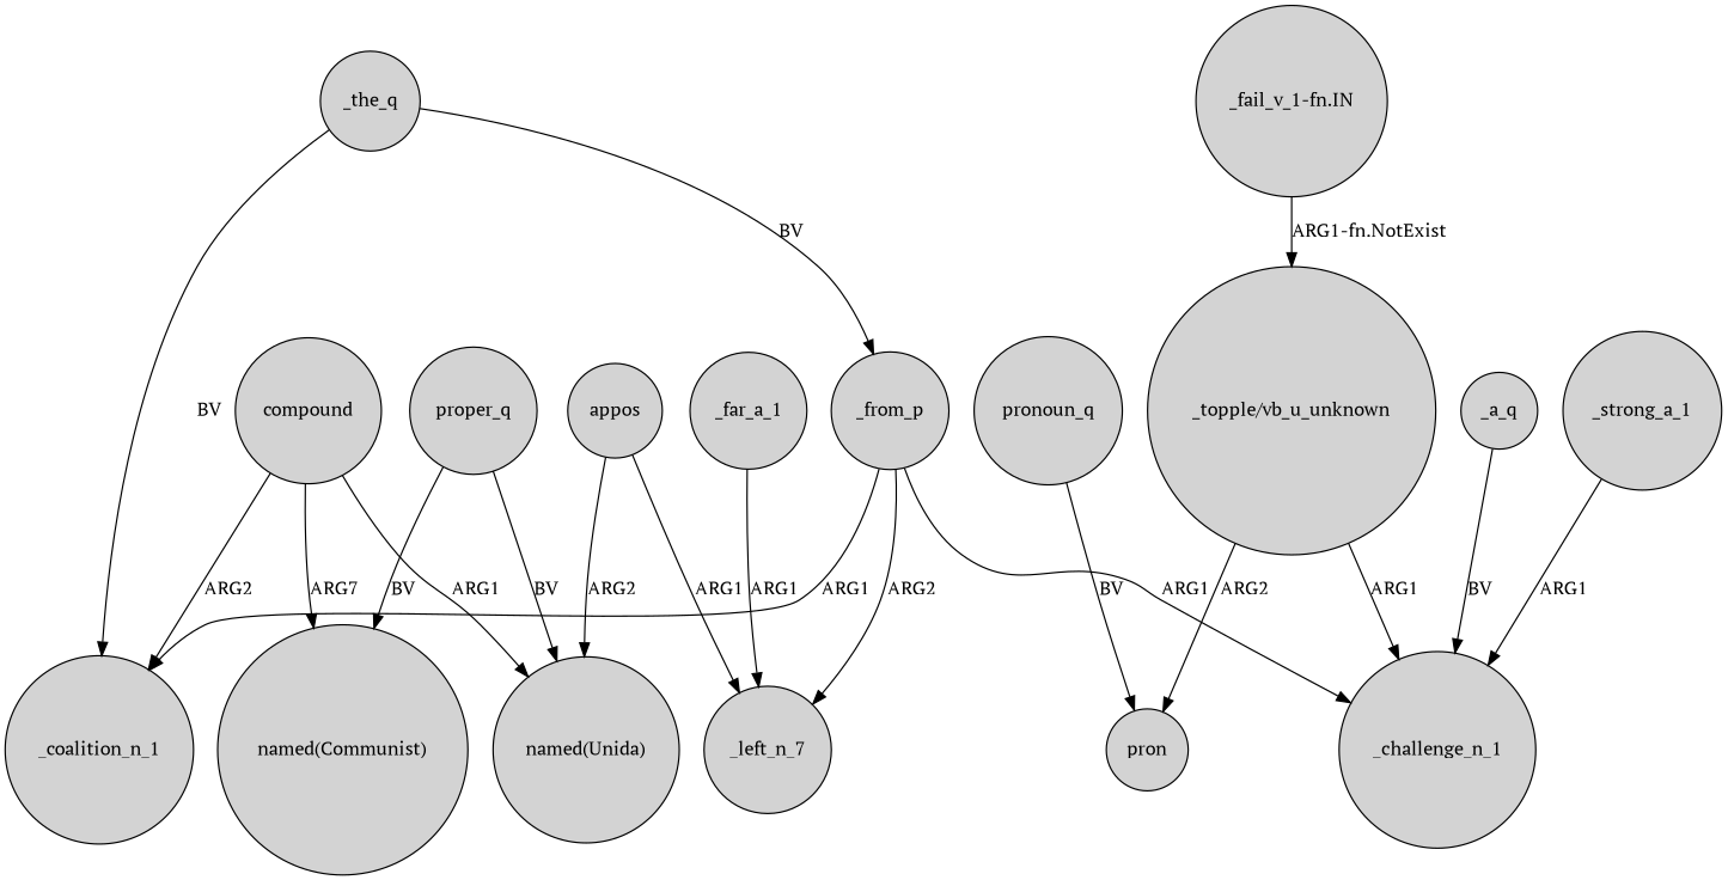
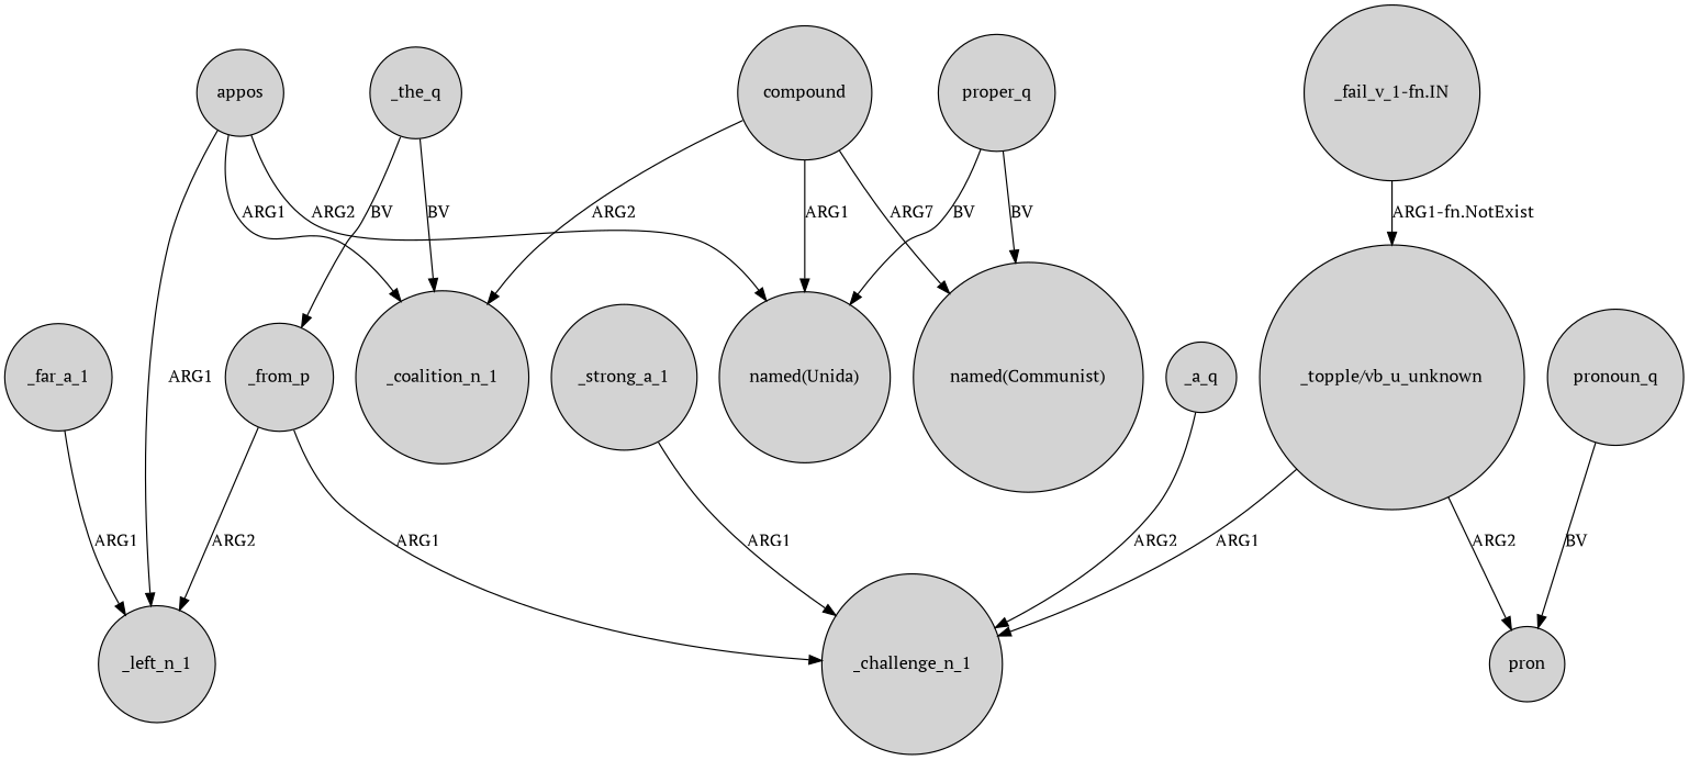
  digraph {
    fontname="PT Serif"
    node [fontname="PT Serif" shape=circle style=filled]
    edge [fontname="PT Serif"]
    compound
    _coalition_n_1
    "named(Communist)"
    "named(Unida)"
    _far_a_1
-   _left_n_1 [label=_left_n_7]
+   _left_n_1
    appos
    proper_q
    "_fail_v_1-fn.IN"
    "_topple/vb_u_unknown"
    pron
    _challenge_n_1
    pronoun_q
    _a_q
    _the_q
    _from_p
    _strong_a_1
    compound -> _coalition_n_1 [label=ARG2]
    compound -> "named(Communist)" [label=ARG7]
    compound -> "named(Unida)" [label=ARG1]
    _far_a_1 -> _left_n_1 [label=ARG1]
-   _from_p -> _coalition_n_1 [label=ARG1]
+   appos -> _coalition_n_1 [label=ARG1]
    appos -> "named(Unida)" [label=ARG2]
    appos -> _left_n_1 [label=ARG1]
    proper_q -> "named(Communist)" [label=BV]
    proper_q -> "named(Unida)" [label=BV]
    "_fail_v_1-fn.IN" -> "_topple/vb_u_unknown" [label="ARG1-fn.NotExist"]
    "_topple/vb_u_unknown" -> pron [label=ARG2]
    "_topple/vb_u_unknown" -> _challenge_n_1 [label=ARG1]
    pronoun_q -> pron [label=BV]
-   _a_q -> _challenge_n_1 [label=BV]
+   _a_q -> _challenge_n_1 [label=ARG2]
    _the_q -> _coalition_n_1 [label=BV]
    _the_q -> _from_p [label=BV]
    _from_p -> _left_n_1 [label=ARG2]
    _from_p -> _challenge_n_1 [label=ARG1]
    _strong_a_1 -> _challenge_n_1 [label=ARG1]
  }
